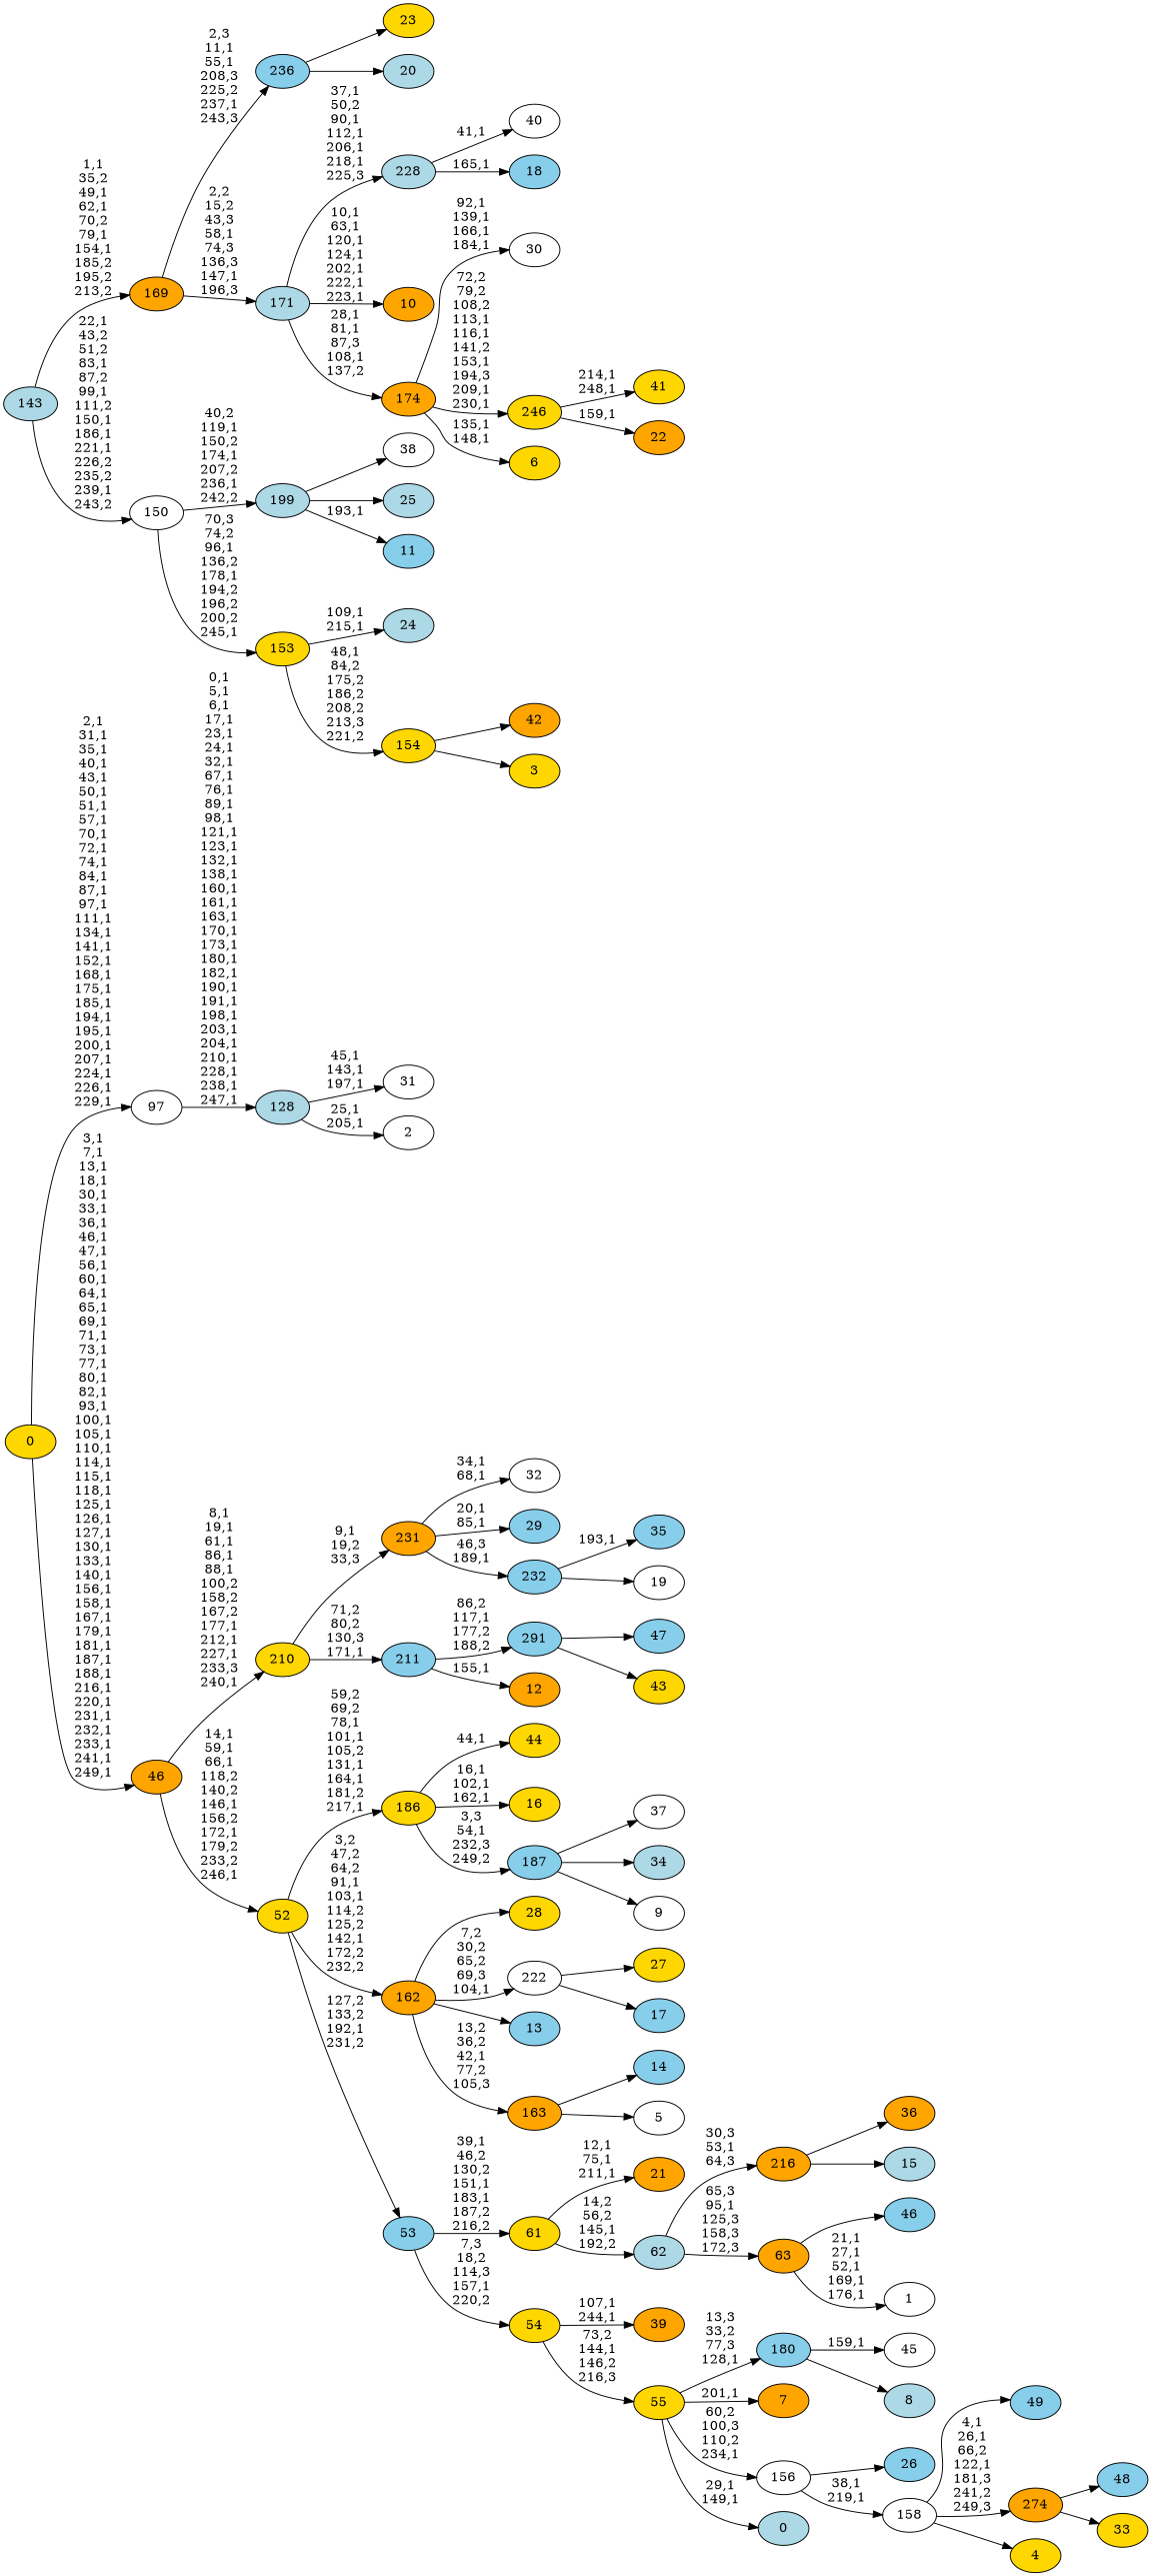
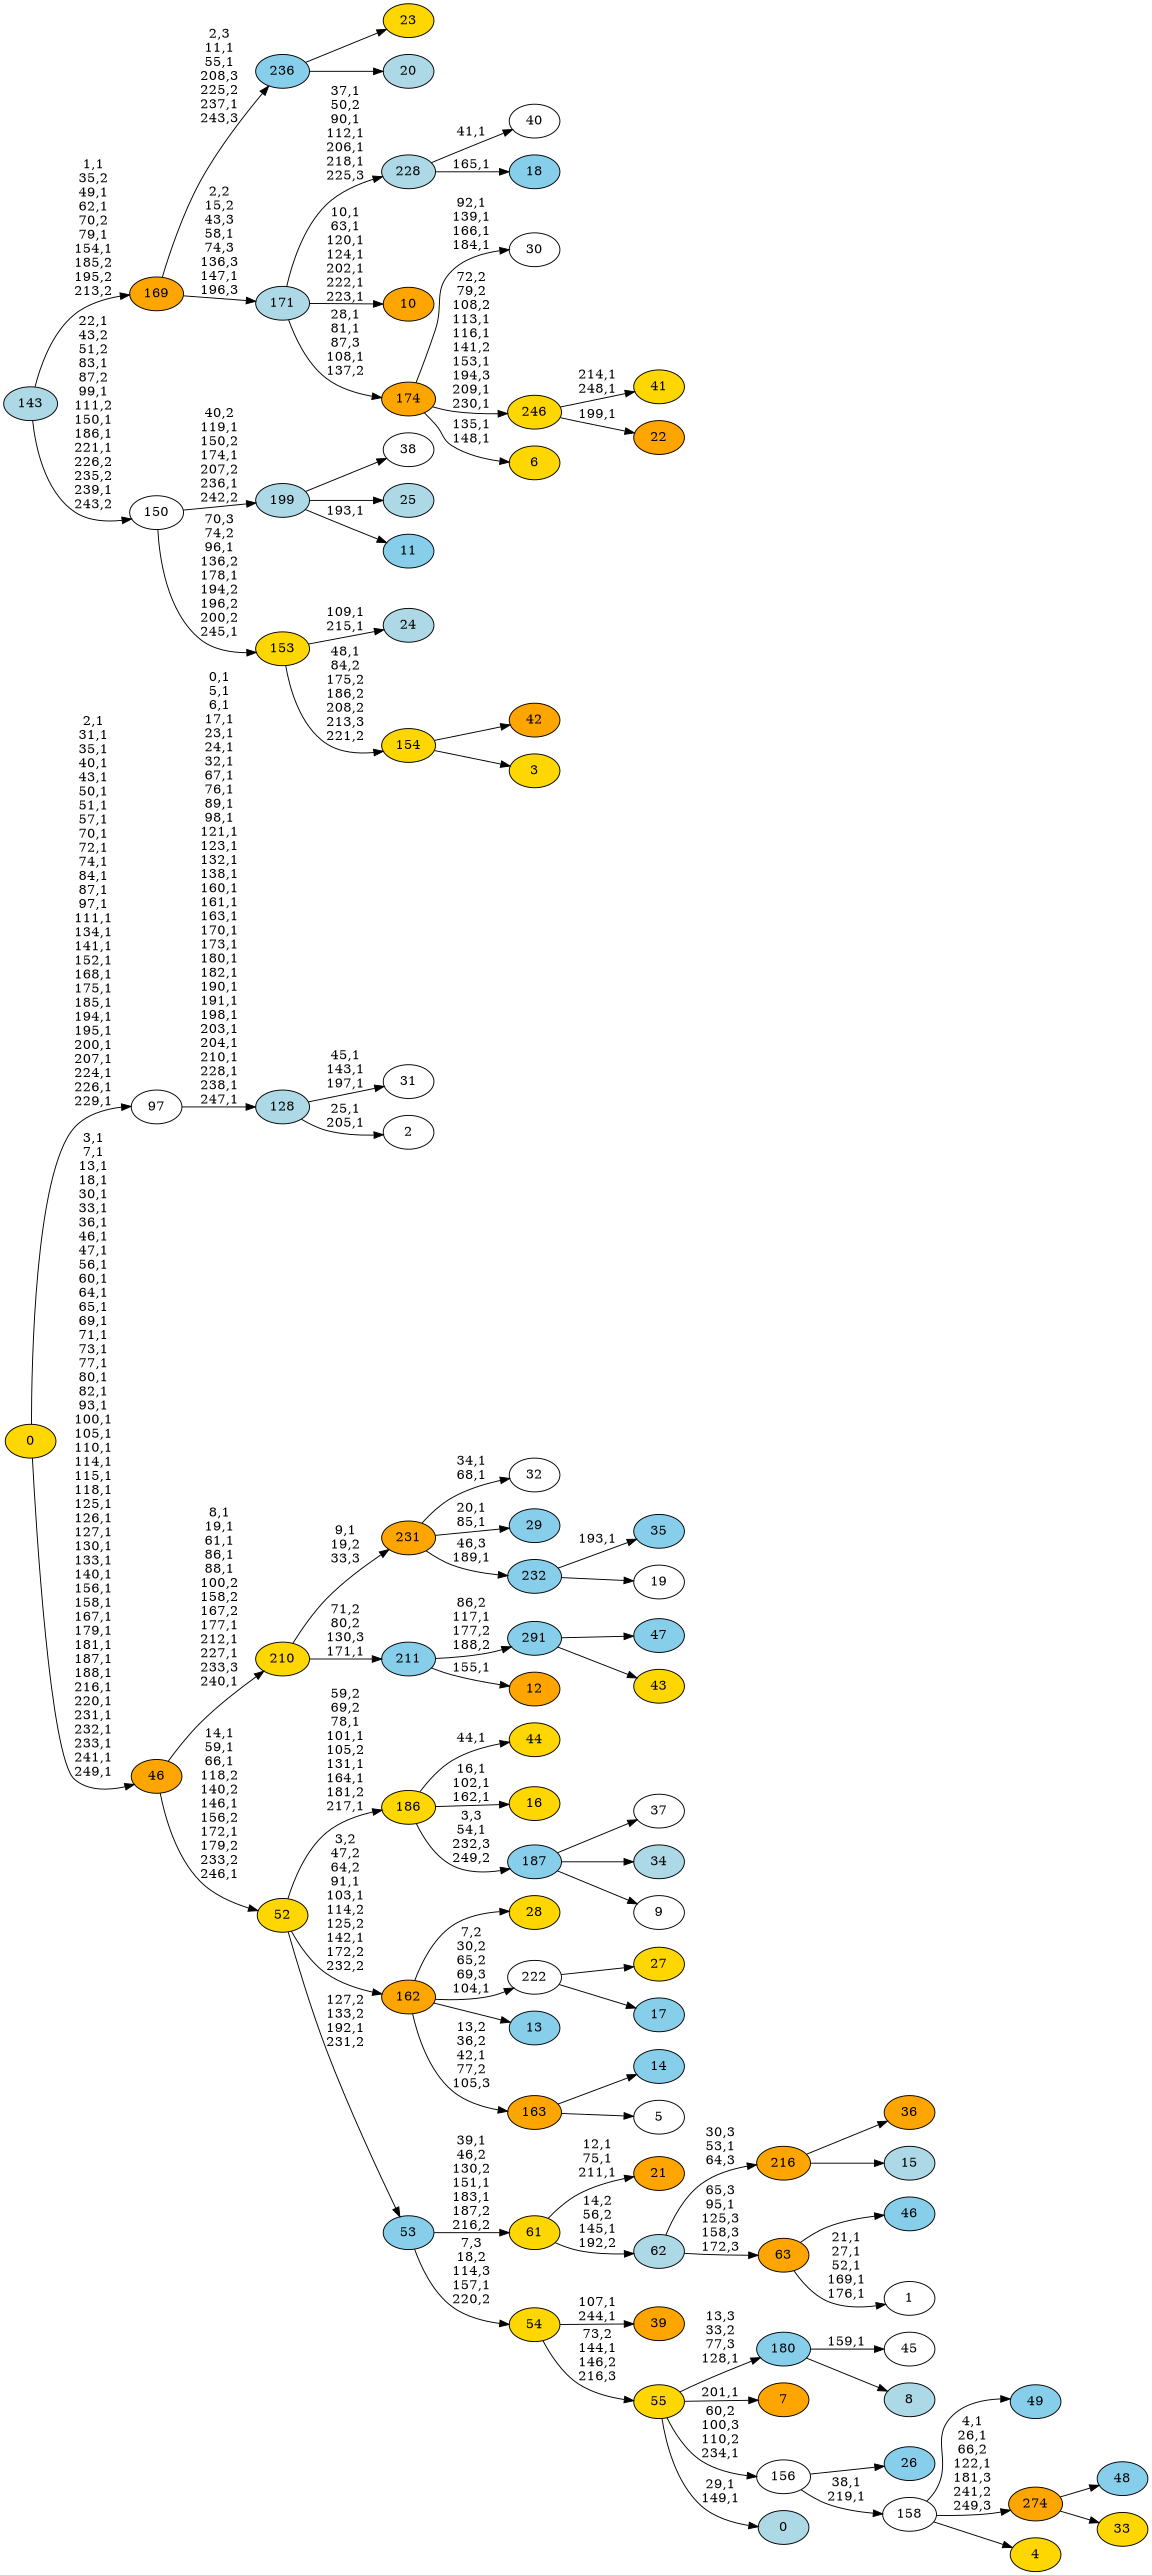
  digraph {
    rankdir=LR
    node [fillcolor=gold style=filled]
    n1 [fillcolor=skyblue label=49]
    n2 [fillcolor=skyblue label=48]
    n3 [fillcolor=skyblue label=47]
    n4 [fillcolor=skyblue label=46]
    n5 [fillcolor=white label=45]
    n6 [label=44]
    n7 [label=43]
    291 [fillcolor=skyblue]
    n9 [fillcolor=orange label=42]
    n10 [label=41]
    n11 [fillcolor=white label=40]
    n12 [fillcolor=orange label=39]
    n13 [fillcolor=white label=38]
    n14 [fillcolor=white label=37]
    n15 [fillcolor=orange label=36]
    n16 [fillcolor=skyblue label=35]
    n17 [fillcolor=lightblue label=34]
    n18 [label=33]
    274 [fillcolor=orange]
    n20 [fillcolor=white label=32]
    n21 [fillcolor=white label=31]
    n22 [fillcolor=white label=30]
    n23 [fillcolor=skyblue label=29]
    n24 [label=28]
    n25 [label=27]
    n26 [fillcolor=skyblue label=26]
    n27 [fillcolor=lightblue label=25]
    n28 [fillcolor=lightblue label=24]
    n29 [label=23]
    n30 [fillcolor=orange label=22]
    246
    n32 [fillcolor=orange label=21]
    n33 [fillcolor=lightblue label=20]
    236 [fillcolor=skyblue]
    n35 [fillcolor=white label=19]
    232 [fillcolor=skyblue]
    231 [fillcolor=orange]
    n38 [fillcolor=skyblue label=18]
    228 [fillcolor=lightblue]
    n40 [fillcolor=skyblue label=17]
    222 [fillcolor=white]
    n42 [label=16]
    n43 [fillcolor=lightblue label=15]
    216 [fillcolor=orange]
    n45 [fillcolor=skyblue label=14]
    n46 [fillcolor=skyblue label=13]
    n47 [fillcolor=orange label=12]
    211 [fillcolor=skyblue]
    210
    n50 [fillcolor=skyblue label=11]
    199 [fillcolor=lightblue]
    n52 [fillcolor=orange label=10]
    n53 [fillcolor=white label=9]
    187 [fillcolor=skyblue]
    186
    n56 [fillcolor=lightblue label=8]
    180 [fillcolor=skyblue]
    n58 [fillcolor=orange label=7]
    n59 [label=6]
    174 [fillcolor=orange]
    171 [fillcolor=lightblue]
    169 [fillcolor=orange]
    n63 [fillcolor=white label=5]
    163 [fillcolor=orange]
    162 [fillcolor=orange]
    n66 [label=4]
    158 [fillcolor=white]
    156 [fillcolor=white]
    n69 [label=3]
    154
    153
    150 [fillcolor=white]
    143 [fillcolor=lightblue]
    n74 [fillcolor=white label=2]
    128 [fillcolor=lightblue]
    97 [fillcolor=white]
    n77 [fillcolor=white label=1]
    63 [fillcolor=orange]
    62 [fillcolor=lightblue]
    61
    n81 [fillcolor=lightblue label=0]
    55
    54
    53 [fillcolor=skyblue]
    52
    46 [fillcolor=orange]
    0
    291 -> n3
    291 -> n7
    274 -> n2
    274 -> n18
    246 -> n10 [label="214,1\n248,1"]
-   246 -> n30 [label="159,1"]
+   246 -> n30 [label="199,1"]
    236 -> n29
    236 -> n33
    232 -> n16 [label="193,1"]
    232 -> n35
    231 -> n20 [label="34,1\n68,1"]
    231 -> n23 [label="20,1\n85,1"]
    231 -> 232 [label="46,3\n189,1"]
    228 -> n11 [label="41,1"]
    228 -> n38 [label="165,1"]
    222 -> n25
    222 -> n40
    216 -> n15
    216 -> n43
    211 -> 291 [label="86,2\n117,1\n177,2\n188,2"]
    211 -> n47 [label="155,1"]
    210 -> 231 [label="9,1\n19,2\n33,3"]
    210 -> 211 [label="71,2\n80,2\n130,3\n171,1"]
    199 -> n13
    199 -> n27
    199 -> n50 [label="193,1"]
    187 -> n14
    187 -> n17
    187 -> n53
    186 -> n6 [label="44,1"]
    186 -> n42 [label="16,1\n102,1\n162,1"]
    186 -> 187 [label="3,3\n54,1\n232,3\n249,2"]
    180 -> n5 [label="159,1"]
    180 -> n56
    174 -> n22 [label="92,1\n139,1\n166,1\n184,1"]
    174 -> 246 [label="72,2\n79,2\n108,2\n113,1\n116,1\n141,2\n153,1\n194,3\n209,1\n230,1"]
    174 -> n59 [label="135,1\n148,1"]
    171 -> 228 [label="37,1\n50,2\n90,1\n112,1\n206,1\n218,1\n225,3"]
    171 -> n52 [label="10,1\n63,1\n120,1\n124,1\n202,1\n222,1\n223,1"]
    171 -> 174 [label="28,1\n81,1\n87,3\n108,1\n137,2"]
    169 -> 236 [label="2,3\n11,1\n55,1\n208,3\n225,2\n237,1\n243,3"]
    169 -> 171 [label="2,2\n15,2\n43,3\n58,1\n74,3\n136,3\n147,1\n196,3"]
    163 -> n45
    163 -> n63
    162 -> n24
    162 -> 222 [label="7,2\n30,2\n65,2\n69,3\n104,1"]
    162 -> n46
    162 -> 163 [label="13,2\n36,2\n42,1\n77,2\n105,3"]
    158 -> n1
    158 -> 274 [label="4,1\n26,1\n66,2\n122,1\n181,3\n241,2\n249,3"]
    158 -> n66
    156 -> n26
    156 -> 158 [label="38,1\n219,1"]
    154 -> n9
    154 -> n69
    153 -> n28 [label="109,1\n215,1"]
    153 -> 154 [label="48,1\n84,2\n175,2\n186,2\n208,2\n213,3\n221,2"]
    150 -> 199 [label="40,2\n119,1\n150,2\n174,1\n207,2\n236,1\n242,2"]
    150 -> 153 [label="70,3\n74,2\n96,1\n136,2\n178,1\n194,2\n196,2\n200,2\n245,1"]
    143 -> 169 [label="1,1\n35,2\n49,1\n62,1\n70,2\n79,1\n154,1\n185,2\n195,2\n213,2"]
    143 -> 150 [label="22,1\n43,2\n51,2\n83,1\n87,2\n99,1\n111,2\n150,1\n186,1\n221,1\n226,2\n235,2\n239,1\n243,2"]
    128 -> n21 [label="45,1\n143,1\n197,1"]
    128 -> n74 [label="25,1\n205,1"]
    97 -> 128 [label="0,1\n5,1\n6,1\n17,1\n23,1\n24,1\n32,1\n67,1\n76,1\n89,1\n98,1\n121,1\n123,1\n132,1\n138,1\n160,1\n161,1\n163,1\n170,1\n173,1\n180,1\n182,1\n190,1\n191,1\n198,1\n203,1\n204,1\n210,1\n228,1\n238,1\n247,1"]
    63 -> n4
    63 -> n77 [label="21,1\n27,1\n52,1\n169,1\n176,1"]
    62 -> 216 [label="30,3\n53,1\n64,3"]
    62 -> 63 [label="65,3\n95,1\n125,3\n158,3\n172,3"]
    61 -> n32 [label="12,1\n75,1\n211,1"]
    61 -> 62 [label="14,2\n56,2\n145,1\n192,2"]
    55 -> 180 [label="13,3\n33,2\n77,3\n128,1"]
    55 -> n58 [label="201,1"]
    55 -> 156 [label="60,2\n100,3\n110,2\n234,1"]
    55 -> n81 [label="29,1\n149,1"]
    54 -> n12 [label="107,1\n244,1"]
    54 -> 55 [label="73,2\n144,1\n146,2\n216,3"]
    53 -> 61 [label="39,1\n46,2\n130,2\n151,1\n183,1\n187,2\n216,2"]
    53 -> 54 [label="7,3\n18,2\n114,3\n157,1\n220,2"]
    52 -> 186 [label="59,2\n69,2\n78,1\n101,1\n105,2\n131,1\n164,1\n181,2\n217,1"]
    52 -> 162 [label="3,2\n47,2\n64,2\n91,1\n103,1\n114,2\n125,2\n142,1\n172,2\n232,2"]
    52 -> 53 [label="127,2\n133,2\n192,1\n231,2"]
    46 -> 210 [label="8,1\n19,1\n61,1\n86,1\n88,1\n100,2\n158,2\n167,2\n177,1\n212,1\n227,1\n233,3\n240,1"]
    46 -> 52 [label="14,1\n59,1\n66,1\n118,2\n140,2\n146,1\n156,2\n172,1\n179,2\n233,2\n246,1"]
    0 -> 97 [label="2,1\n31,1\n35,1\n40,1\n43,1\n50,1\n51,1\n57,1\n70,1\n72,1\n74,1\n84,1\n87,1\n97,1\n111,1\n134,1\n141,1\n152,1\n168,1\n175,1\n185,1\n194,1\n195,1\n200,1\n207,1\n224,1\n226,1\n229,1"]
    0 -> 46 [label="3,1\n7,1\n13,1\n18,1\n30,1\n33,1\n36,1\n46,1\n47,1\n56,1\n60,1\n64,1\n65,1\n69,1\n71,1\n73,1\n77,1\n80,1\n82,1\n93,1\n100,1\n105,1\n110,1\n114,1\n115,1\n118,1\n125,1\n126,1\n127,1\n130,1\n133,1\n140,1\n156,1\n158,1\n167,1\n179,1\n181,1\n187,1\n188,1\n216,1\n220,1\n231,1\n232,1\n233,1\n241,1\n249,1"]
  }
